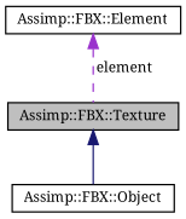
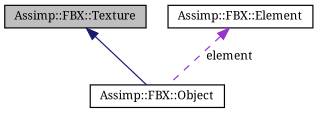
  digraph {
    fontname="Noto Serif"
    node [color=black fillcolor=white fontname="Noto Serif" fontsize=10 shape=record style=filled]
    edge [dir=back fontname="Noto Serif" fontsize=10 labelfontname=Helvetica labelfontsize=10]
    n1 [fillcolor=grey75 fontcolor=black height=0.2 label="Assimp::FBX::Texture" width=0.4]
    n2 [height=0.2 label="Assimp::FBX::Object" width=0.4]
    n3 [height=0.2 label="Assimp::FBX::Element" width=0.4]
    n1 -> n2 [color=midnightblue style=solid]
-   n3 -> n1 [color=darkorchid3 label=" element" style=dashed]
+   n3 -> n2 [color=darkorchid3 label=" element" style=dashed]
  }
